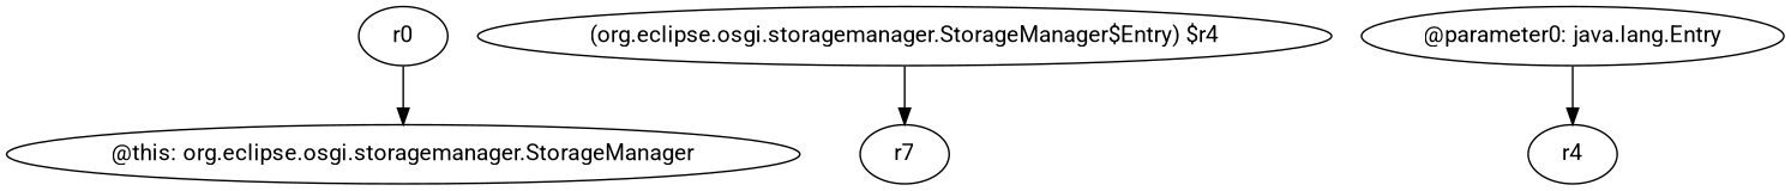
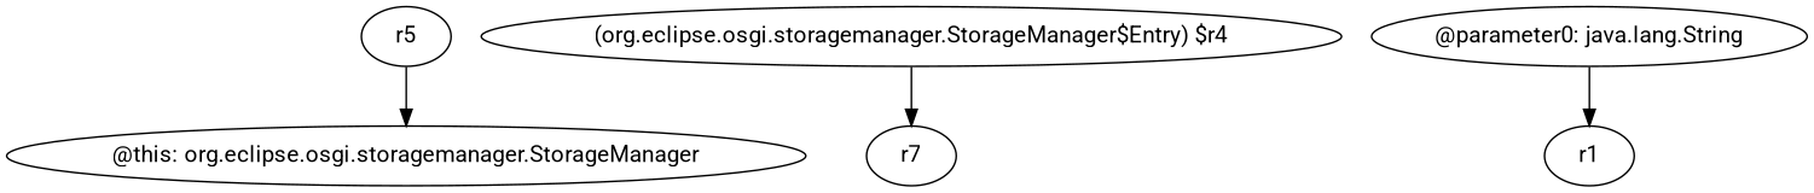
  digraph {
    fontname=Roboto
    node [fontname=Roboto]
    edge [fontname=Roboto]
    n1 [label="@this: org.eclipse.osgi.storagemanager.StorageManager"]
-   n2 [label=r0]
+   n2 [label=r5]
    n3 [label="(org.eclipse.osgi.storagemanager.StorageManager$Entry) $r4"]
    n4 [label=r7]
-   n5 [label="@parameter0: java.lang.Entry"]
-   n6 [label=r4]
+   n5 [label="@parameter0: java.lang.String"]
+   n6 [label=r1]
    n2 -> n1
    n3 -> n4
    n5 -> n6
  }
